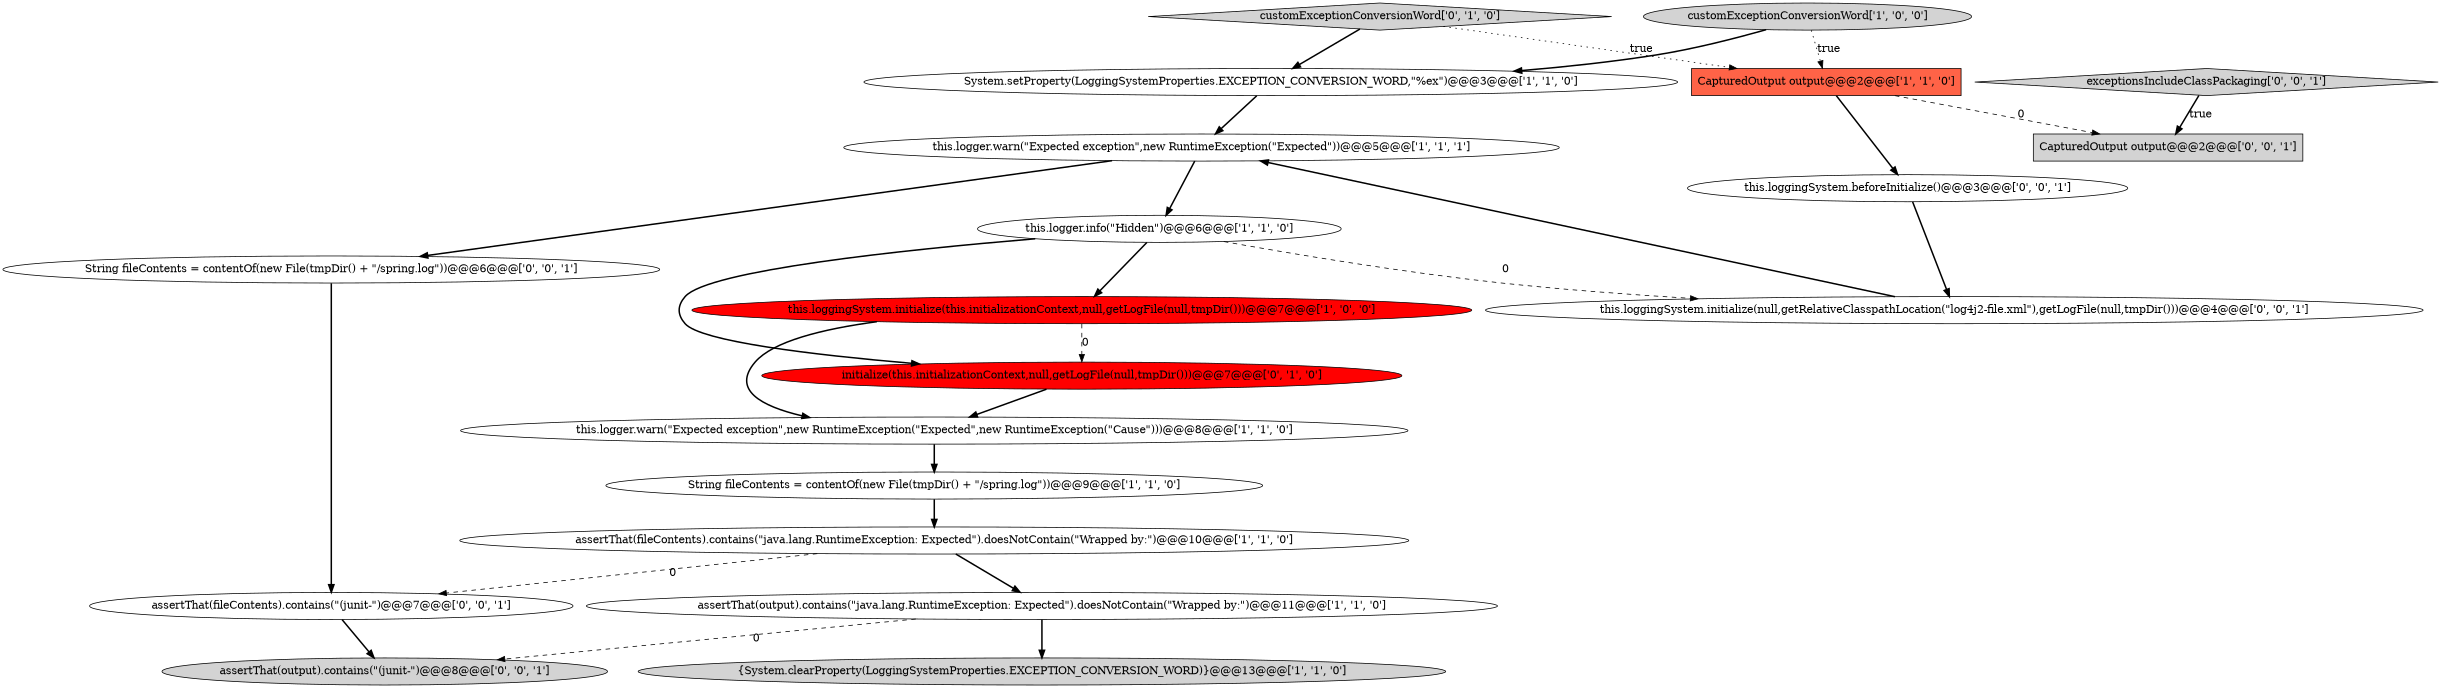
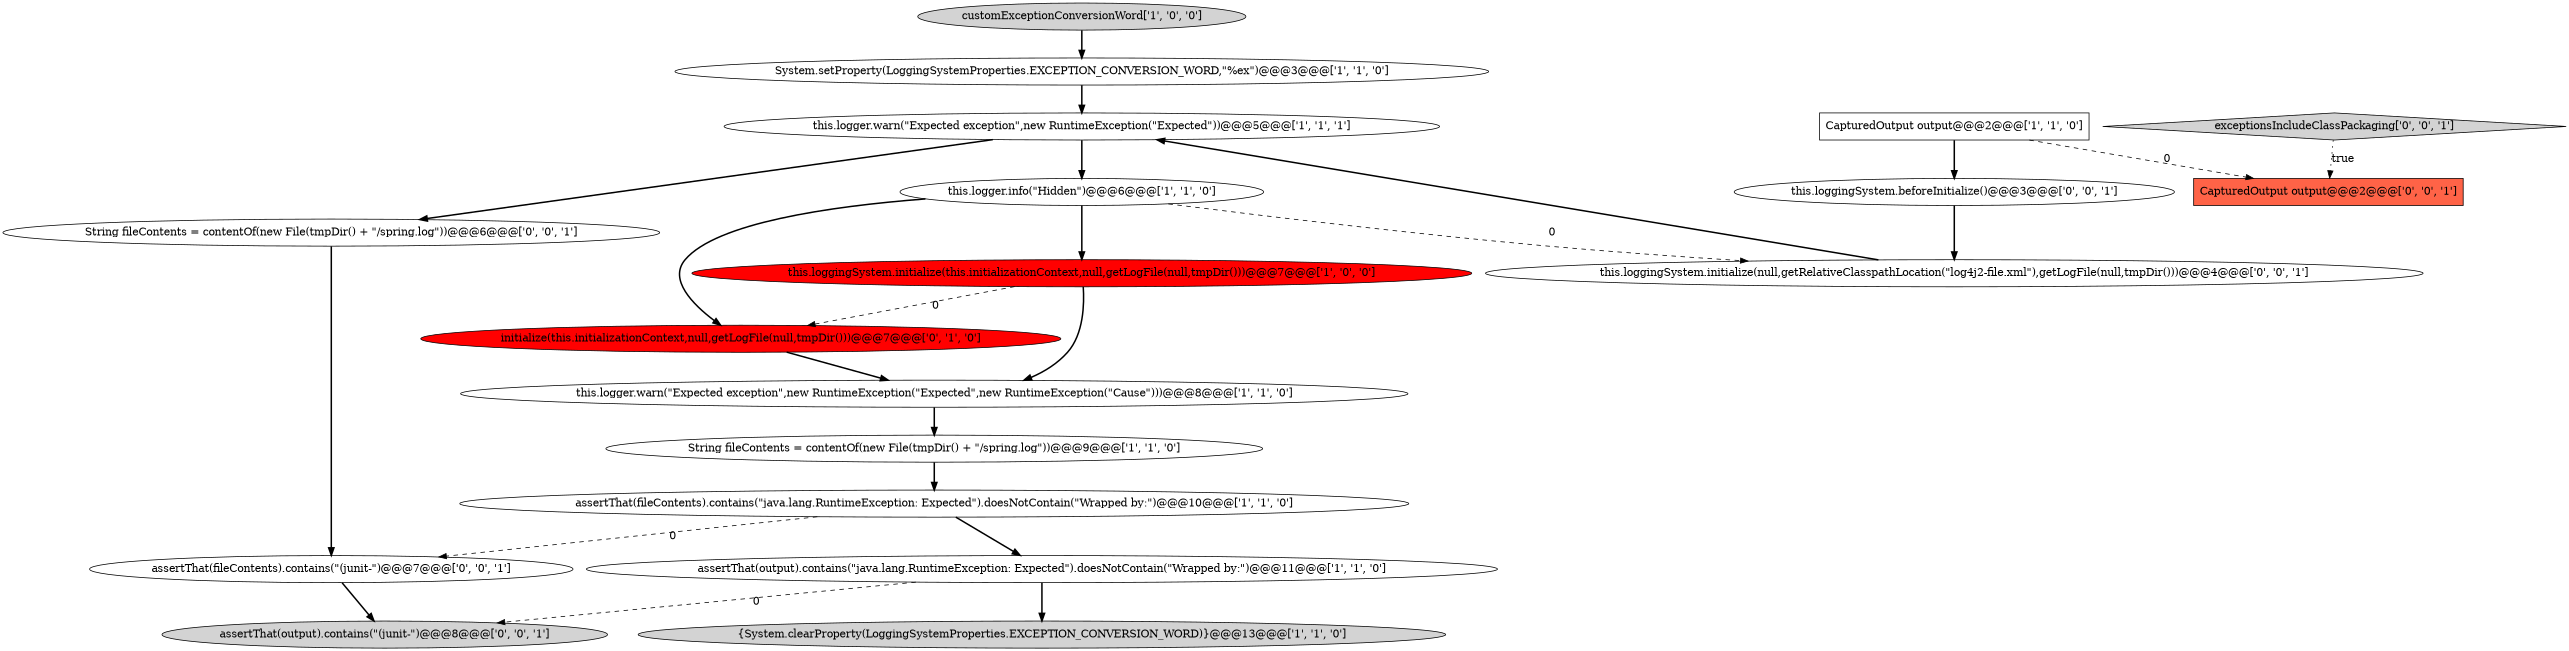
  digraph {
    node [fillcolor=white shape=ellipse style=filled]
    edge [style=bold]
-   n1 [fillcolor=lightgray label="customExceptionConversionWord['0', '1', '0']" shape=diamond]
    n2 [label="System.setProperty(LoggingSystemProperties.EXCEPTION_CONVERSION_WORD,\"%ex\")@@@3@@@['1', '1', '0']"]
-   n3 [fillcolor=tomato label="CapturedOutput output@@@2@@@['1', '1', '0']" shape=box]
+   n3 [label="CapturedOutput output@@@2@@@['1', '1', '0']" shape=box]
    n4 [label="this.logger.warn(\"Expected exception\",new RuntimeException(\"Expected\"))@@@5@@@['1', '1', '1']"]
-   n5 [fillcolor=lightgray label="CapturedOutput output@@@2@@@['0', '0', '1']" shape=box]
+   n5 [fillcolor=tomato label="CapturedOutput output@@@2@@@['0', '0', '1']" shape=box]
    n6 [label="this.loggingSystem.beforeInitialize()@@@3@@@['0', '0', '1']"]
    n7 [label="this.loggingSystem.initialize(null,getRelativeClasspathLocation(\"log4j2-file.xml\"),getLogFile(null,tmpDir()))@@@4@@@['0', '0', '1']"]
    n8 [label="this.logger.info(\"Hidden\")@@@6@@@['1', '1', '0']"]
    n9 [label="String fileContents = contentOf(new File(tmpDir() + \"/spring.log\"))@@@6@@@['0', '0', '1']"]
    n10 [label="assertThat(fileContents).contains(\"(junit-\")@@@7@@@['0', '0', '1']"]
    n11 [fillcolor=lightgray label="assertThat(output).contains(\"(junit-\")@@@8@@@['0', '0', '1']"]
    n12 [fillcolor=lightgray label="customExceptionConversionWord['1', '0', '0']"]
    n13 [fillcolor=red label="initialize(this.initializationContext,null,getLogFile(null,tmpDir()))@@@7@@@['0', '1', '0']"]
    n14 [fillcolor=red label="this.loggingSystem.initialize(this.initializationContext,null,getLogFile(null,tmpDir()))@@@7@@@['1', '0', '0']"]
    n15 [label="this.logger.warn(\"Expected exception\",new RuntimeException(\"Expected\",new RuntimeException(\"Cause\")))@@@8@@@['1', '1', '0']"]
    n16 [label="String fileContents = contentOf(new File(tmpDir() + \"/spring.log\"))@@@9@@@['1', '1', '0']"]
    n17 [label="assertThat(fileContents).contains(\"java.lang.RuntimeException: Expected\").doesNotContain(\"Wrapped by:\")@@@10@@@['1', '1', '0']"]
    n18 [label="assertThat(output).contains(\"java.lang.RuntimeException: Expected\").doesNotContain(\"Wrapped by:\")@@@11@@@['1', '1', '0']"]
    n19 [fillcolor=lightgray label="{System.clearProperty(LoggingSystemProperties.EXCEPTION_CONVERSION_WORD)}@@@13@@@['1', '1', '0']"]
    n20 [fillcolor=lightgray label="exceptionsIncludeClassPackaging['0', '0', '1']" shape=diamond]
-   n1 -> n2
-   n1 -> n3 [label=true style=dotted]
    n2 -> n4
    n3 -> n5 [label=0 style=dashed]
    n3 -> n6
    n4 -> n8
    n4 -> n9
    n6 -> n7
    n7 -> n4
    n8 -> n7 [label=0 style=dashed]
    n8 -> n13
    n8 -> n14
    n9 -> n10
    n10 -> n11
    n12 -> n2
-   n12 -> n3 [label=true style=dotted]
    n13 -> n15
    n14 -> n13 [label=0 style=dashed]
    n14 -> n15
    n15 -> n16
    n16 -> n17
    n17 -> n10 [label=0 style=dashed]
    n17 -> n18
    n18 -> n11 [label=0 style=dashed]
    n18 -> n19
-   n20 -> n5 [label=true]
+   n20 -> n5 [label=true style=dotted]
  }
